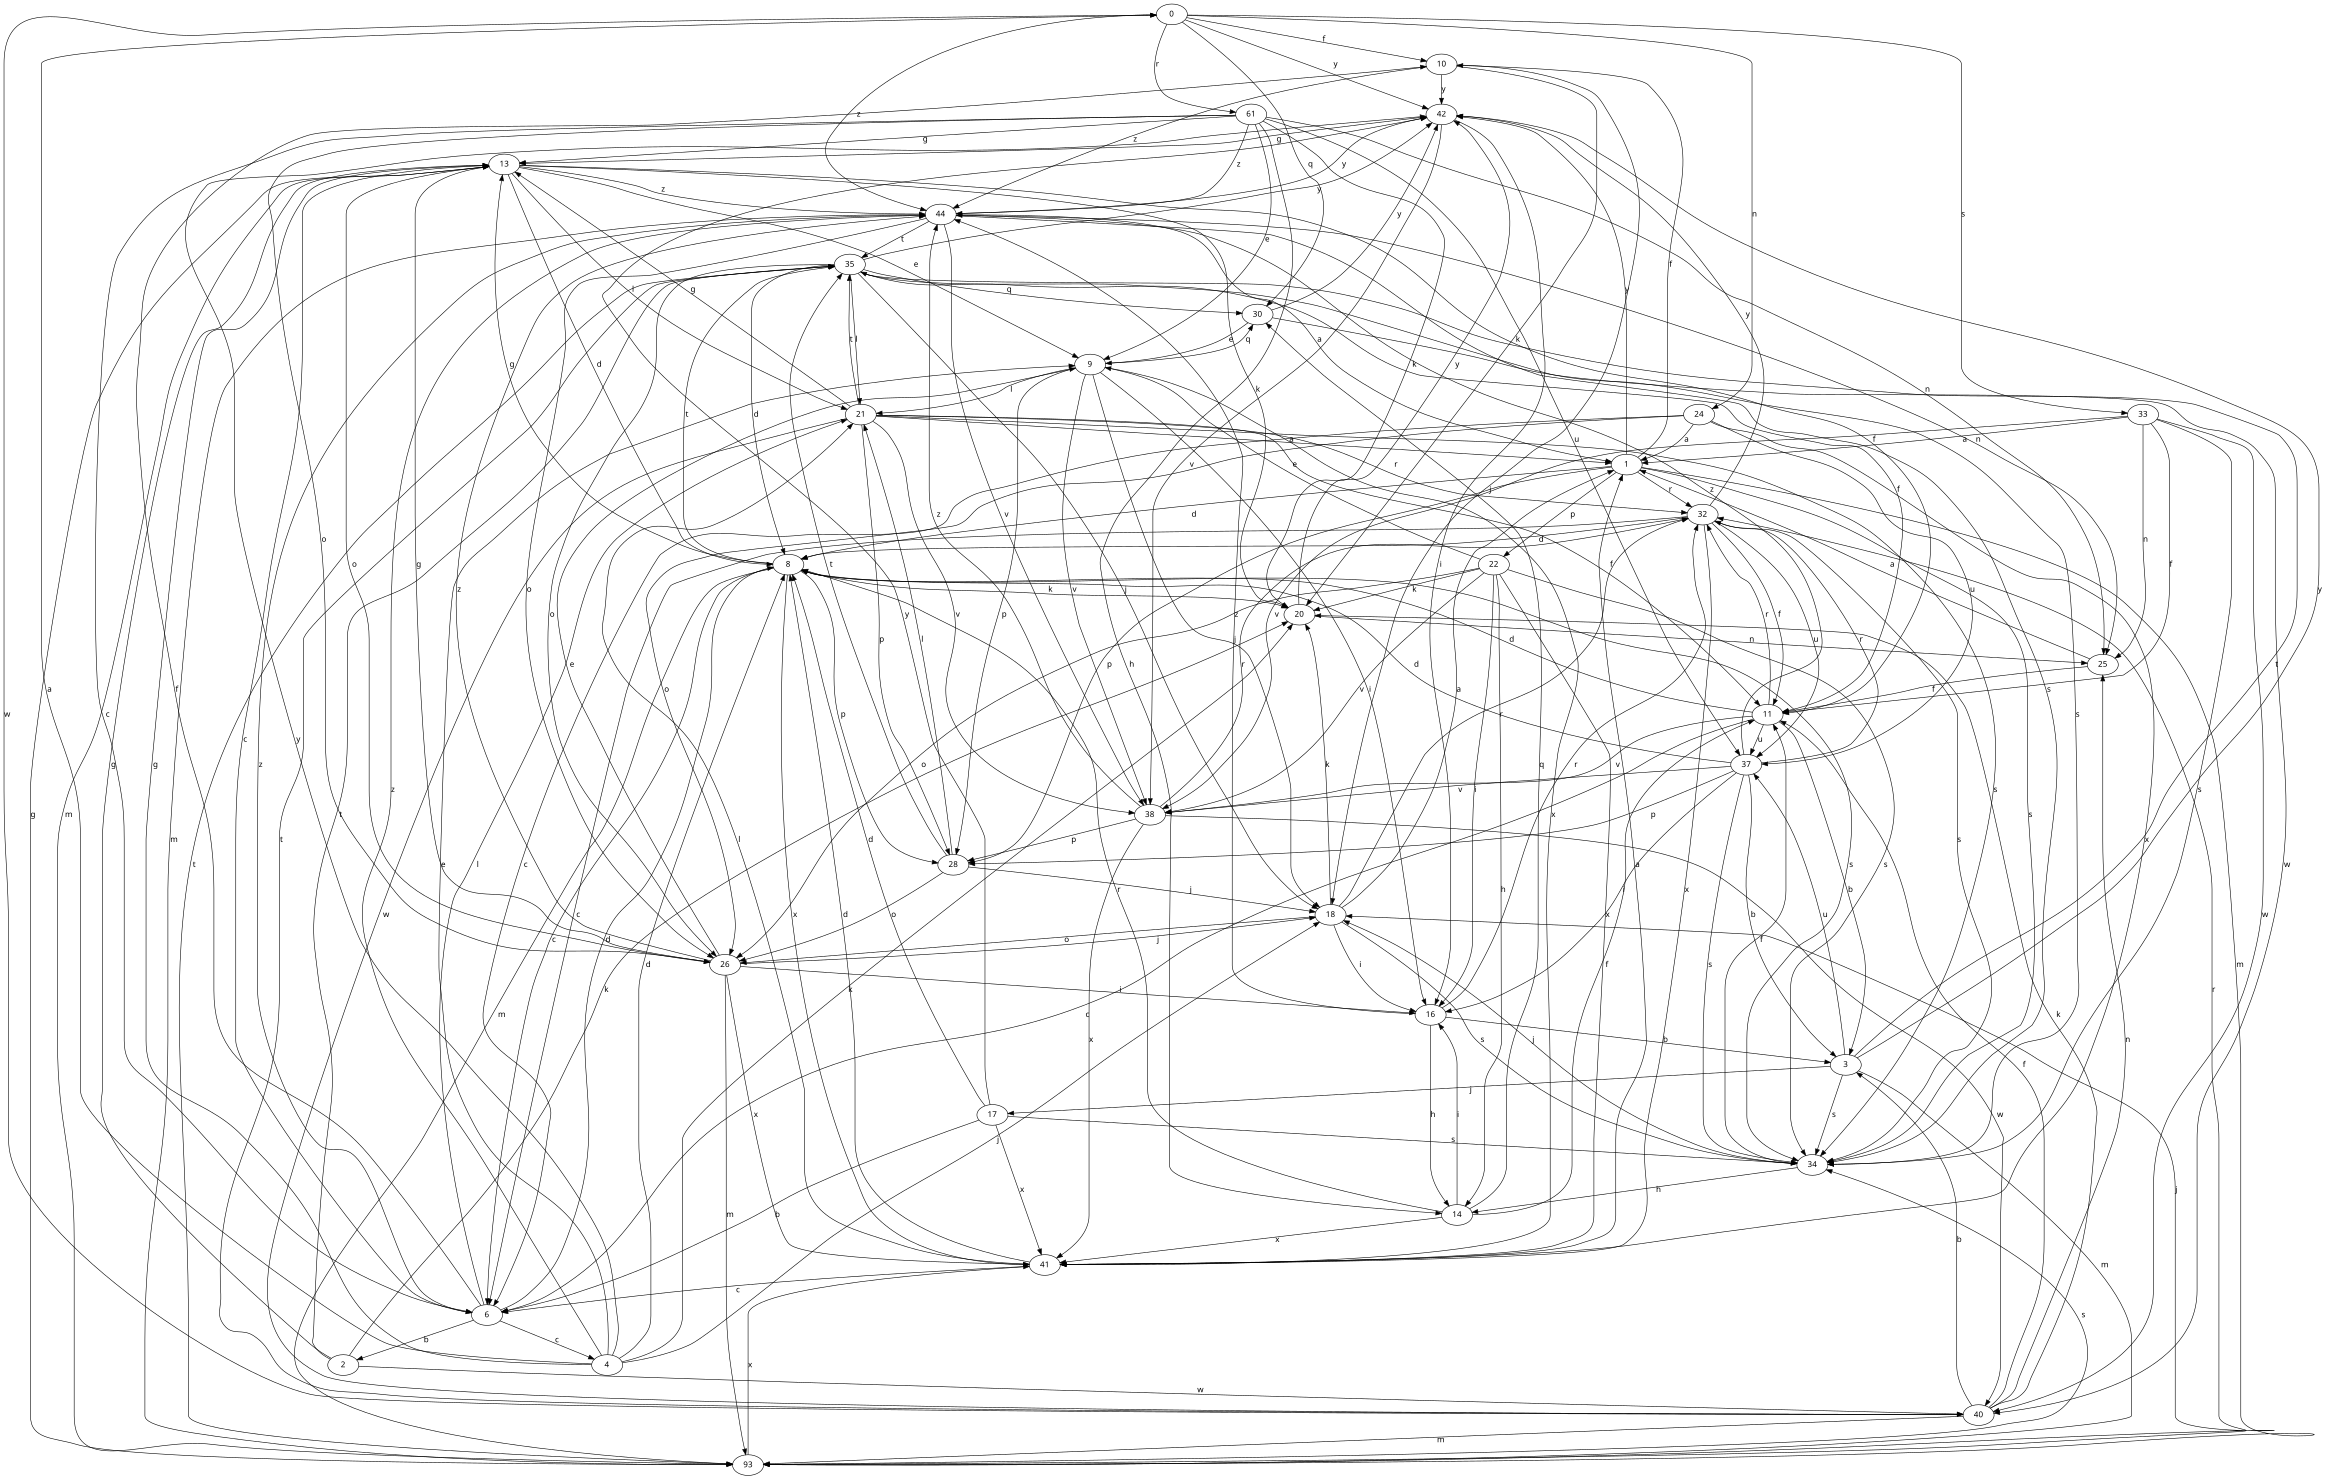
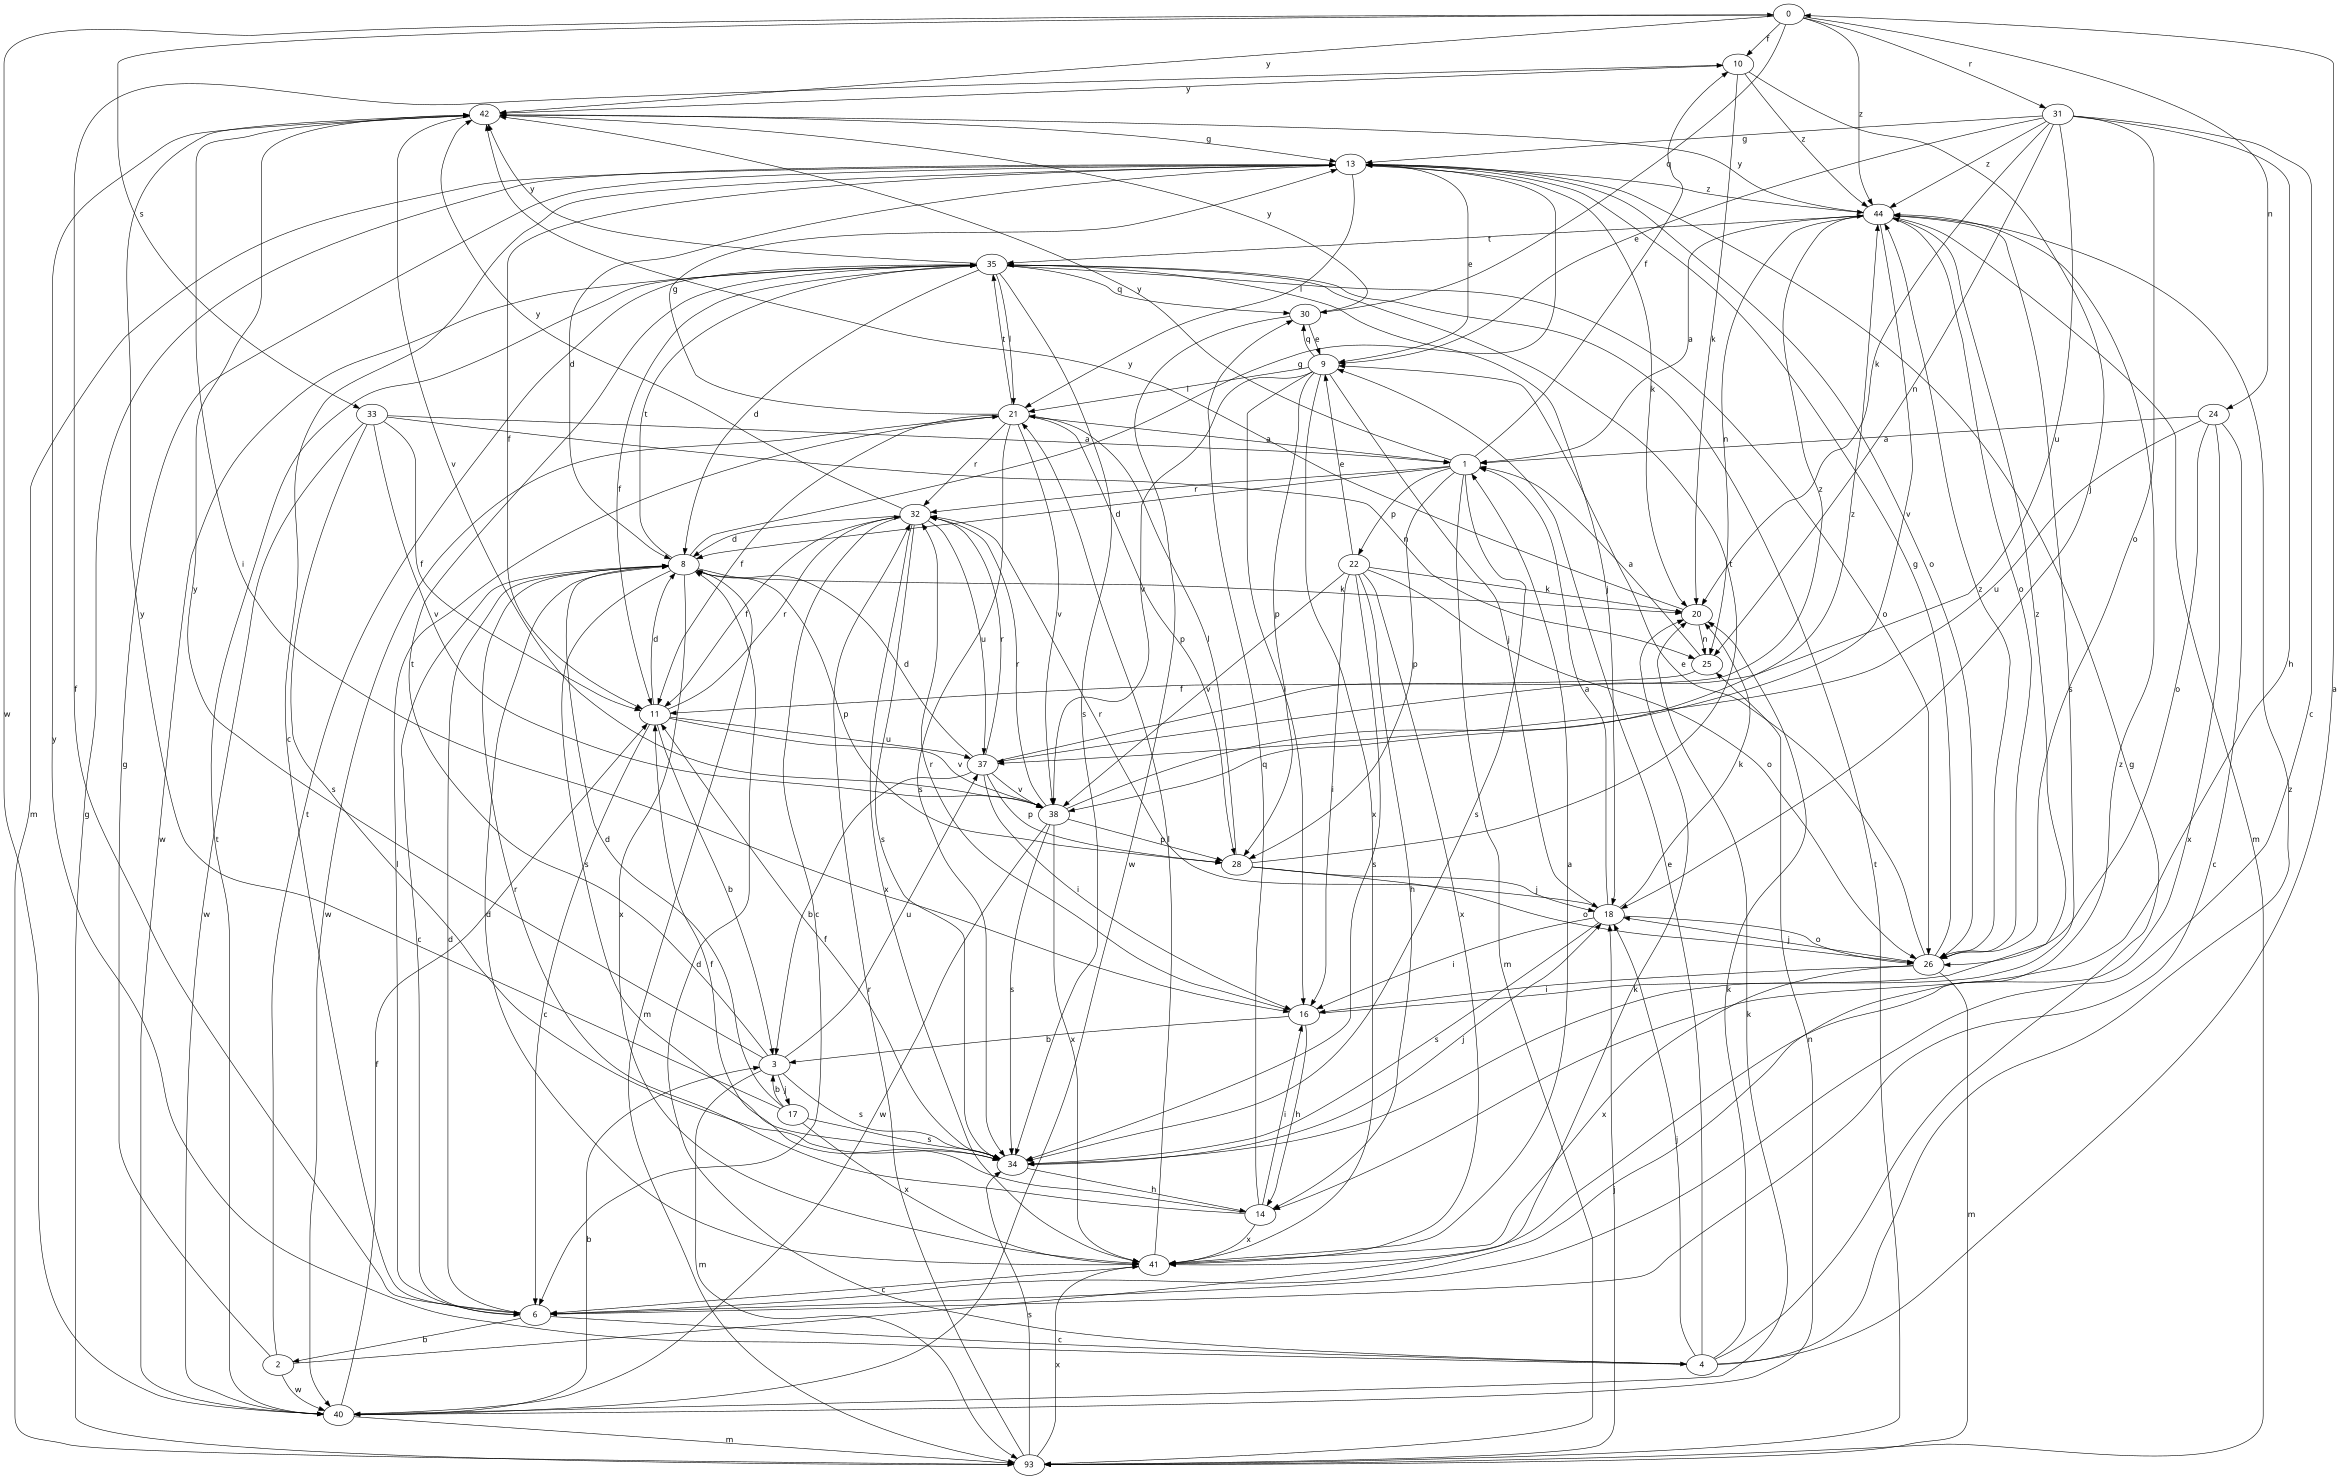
  strict digraph {
    fontname="Noto Sans"
    node [fontname="Noto Sans"]
    edge [fontname="Noto Sans"]
    0
    10
    24
    30
-   31 [label=61]
+   31
    33
    42
    44
    20
    18
    1
    37
    6
    41
    26
    40
    9
    13
    14
    25
    34
    38
    11
    n24 [label=93]
    35
    3
    16
    8
    n29 [label=22]
    28
    32
    21
    2
    17
    4
    0 -> 10 [label=f]
    0 -> 24 [label=n]
    0 -> 30 [label=q]
    0 -> 31 [label=r]
    0 -> 33 [label=s]
    0 -> 42 [label=y]
    0 -> 44 [label=z]
    10 -> 42 [label=y]
    10 -> 44 [label=z]
    10 -> 20 [label=k]
    10 -> 18 [label=j]
    24 -> 1 [label=a]
    24 -> 37 [label=u]
    24 -> 6 [label=c]
    24 -> 41 [label=x]
    24 -> 26 [label=o]
    30 -> 42 [label=y]
    30 -> 40 [label=w]
    30 -> 9 [label=e]
    31 -> 44 [label=z]
    31 -> 20 [label=k]
    31 -> 37 [label=u]
    31 -> 6 [label=c]
    31 -> 26 [label=o]
    31 -> 9 [label=e]
    31 -> 13 [label=g]
    31 -> 14 [label=h]
    31 -> 25 [label=n]
    33 -> 1 [label=a]
    33 -> 40 [label=w]
    33 -> 25 [label=n]
    33 -> 34 [label=s]
    33 -> 38 [label=v]
    33 -> 11 [label=f]
    42 -> 13 [label=g]
    42 -> 38 [label=v]
    42 -> 16 [label=i]
    44 -> 42 [label=y]
    44 -> 1 [label=a]
    44 -> 26 [label=o]
    44 -> 25 [label=n]
    44 -> 34 [label=s]
    44 -> 38 [label=v]
    44 -> n24 [label=m]
    44 -> 35 [label=t]
    20 -> 42 [label=y]
    20 -> 25 [label=n]
    18 -> 20 [label=k]
    18 -> 1 [label=a]
    18 -> 26 [label=o]
    18 -> 34 [label=s]
    18 -> 16 [label=i]
    18 -> 32 [label=r]
    1 -> 10 [label=f]
    1 -> 42 [label=y]
    1 -> 34 [label=s]
    1 -> n24 [label=m]
    1 -> 8 [label=d]
    1 -> n29 [label=p]
    1 -> 28 [label=p]
    1 -> 32 [label=r]
    37 -> 44 [label=z]
    37 -> 38 [label=v]
    37 -> 3 [label=b]
    37 -> 16 [label=i]
    37 -> 8 [label=d]
    37 -> 28 [label=p]
    37 -> 32 [label=r]
    6 -> 10 [label=f]
    6 -> 44 [label=z]
    6 -> 8 [label=d]
    6 -> 21 [label=l]
    6 -> 2 [label=b]
    6 -> 4 [label=c]
    41 -> 1 [label=a]
    41 -> 6 [label=c]
    41 -> 8 [label=d]
    41 -> 21 [label=l]
    26 -> 44 [label=z]
    26 -> 18 [label=j]
    26 -> 41 [label=x]
    26 -> 9 [label=e]
    26 -> 13 [label=g]
    26 -> n24 [label=m]
    26 -> 16 [label=i]
    40 -> 0 [label=w]
    40 -> 20 [label=k]
    40 -> 25 [label=n]
    40 -> 11 [label=f]
    40 -> n24 [label=m]
    40 -> 35 [label=t]
    40 -> 3 [label=b]
    9 -> 30 [label=q]
    9 -> 18 [label=j]
    9 -> 41 [label=x]
    9 -> 38 [label=v]
    9 -> 16 [label=i]
    9 -> 28 [label=p]
    9 -> 21 [label=l]
    13 -> 44 [label=z]
    13 -> 20 [label=k]
    13 -> 6 [label=c]
    13 -> 26 [label=o]
    13 -> 9 [label=e]
    13 -> 11 [label=f]
    13 -> n24 [label=m]
    13 -> 8 [label=d]
    13 -> 21 [label=l]
    14 -> 30 [label=q]
    14 -> 41 [label=x]
    14 -> 11 [label=f]
    14 -> 16 [label=i]
    14 -> 8 [label=r]
    25 -> 1 [label=a]
    25 -> 11 [label=f]
    34 -> 18 [label=j]
    34 -> 14 [label=h]
    34 -> 11 [label=f]
    38 -> 44 [label=z]
    38 -> 41 [label=x]
    38 -> 40 [label=w]
-   37 -> 34 [label=s]
+   38 -> 34 [label=s]
    38 -> 28 [label=p]
    38 -> 32 [label=r]
    11 -> 37 [label=u]
    11 -> 6 [label=c]
    11 -> 38 [label=v]
    11 -> 3 [label=b]
    11 -> 8 [label=d]
    11 -> 32 [label=r]
    n24 -> 18 [label=j]
    n24 -> 41 [label=x]
    n24 -> 13 [label=g]
    n24 -> 34 [label=s]
    n24 -> 35 [label=t]
    n24 -> 32 [label=r]
    35 -> 30 [label=q]
    35 -> 42 [label=y]
    35 -> 18 [label=j]
    35 -> 26 [label=o]
+   35 -> 40 [label=w]
    35 -> 34 [label=s]
    35 -> 11 [label=f]
    35 -> 8 [label=d]
    35 -> 21 [label=l]
    3 -> 42 [label=y]
    3 -> 37 [label=u]
    3 -> 34 [label=s]
    3 -> n24 [label=m]
    3 -> 35 [label=t]
    3 -> 17 [label=j]
    16 -> 44 [label=z]
    16 -> 14 [label=h]
    16 -> 3 [label=b]
    16 -> 32 [label=r]
    8 -> 20 [label=k]
    8 -> 6 [label=c]
    8 -> 41 [label=x]
    8 -> 13 [label=g]
    8 -> 34 [label=s]
    8 -> n24 [label=m]
    8 -> 35 [label=t]
    8 -> 28 [label=p]
    n29 -> 20 [label=k]
    n29 -> 41 [label=x]
    n29 -> 26 [label=o]
    n29 -> 9 [label=e]
    n29 -> 14 [label=h]
    n29 -> 34 [label=s]
    n29 -> 38 [label=v]
    n29 -> 16 [label=i]
    28 -> 18 [label=j]
    28 -> 26 [label=o]
    28 -> 35 [label=t]
    28 -> 21 [label=l]
    32 -> 42 [label=y]
    32 -> 37 [label=u]
    32 -> 6 [label=c]
    32 -> 41 [label=x]
    32 -> 34 [label=s]
    32 -> 11 [label=f]
    32 -> 8 [label=d]
    21 -> 1 [label=a]
    21 -> 40 [label=w]
    21 -> 13 [label=g]
    21 -> 34 [label=s]
    21 -> 38 [label=v]
    21 -> 11 [label=f]
    21 -> 35 [label=t]
    21 -> 28 [label=p]
    21 -> 32 [label=r]
    2 -> 20 [label=k]
    2 -> 40 [label=w]
    2 -> 13 [label=g]
    2 -> 35 [label=t]
    17 -> 42 [label=y]
    17 -> 41 [label=x]
    17 -> 34 [label=s]
-   17 -> 6 [label=b]
+   17 -> 3 [label=b]
    17 -> 8 [label=d]
    4 -> 0 [label=a]
    4 -> 42 [label=y]
    4 -> 44 [label=z]
    4 -> 20 [label=k]
    4 -> 18 [label=j]
    4 -> 9 [label=e]
    4 -> 13 [label=g]
    4 -> 8 [label=d]
  }
